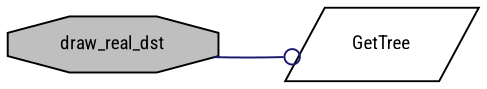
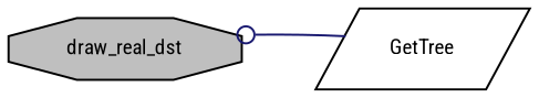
  digraph {
    rankdir=LR
    fontname="Roboto Condensed"
    node [color=black fontname="Roboto Condensed" fontsize=10]
    n1 [fillcolor=grey75 fontcolor=black height=0.2 label=draw_real_dst shape=octagon style=filled width=0.4]
    n2 [height=0.2 label=GetTree shape=parallelogram width=0.4]
-   n1 -> n2 [color=midnightblue fontname="Roboto Condensed" fontsize=10 labelfontname=FreeSans labelfontsize=10 style=solid arrowhead=odot]
+   n2 -> n1 [color=midnightblue fontname="Roboto Condensed" fontsize=10 labelfontname=FreeSans labelfontsize=10 style=solid arrowhead=odot]
  }
